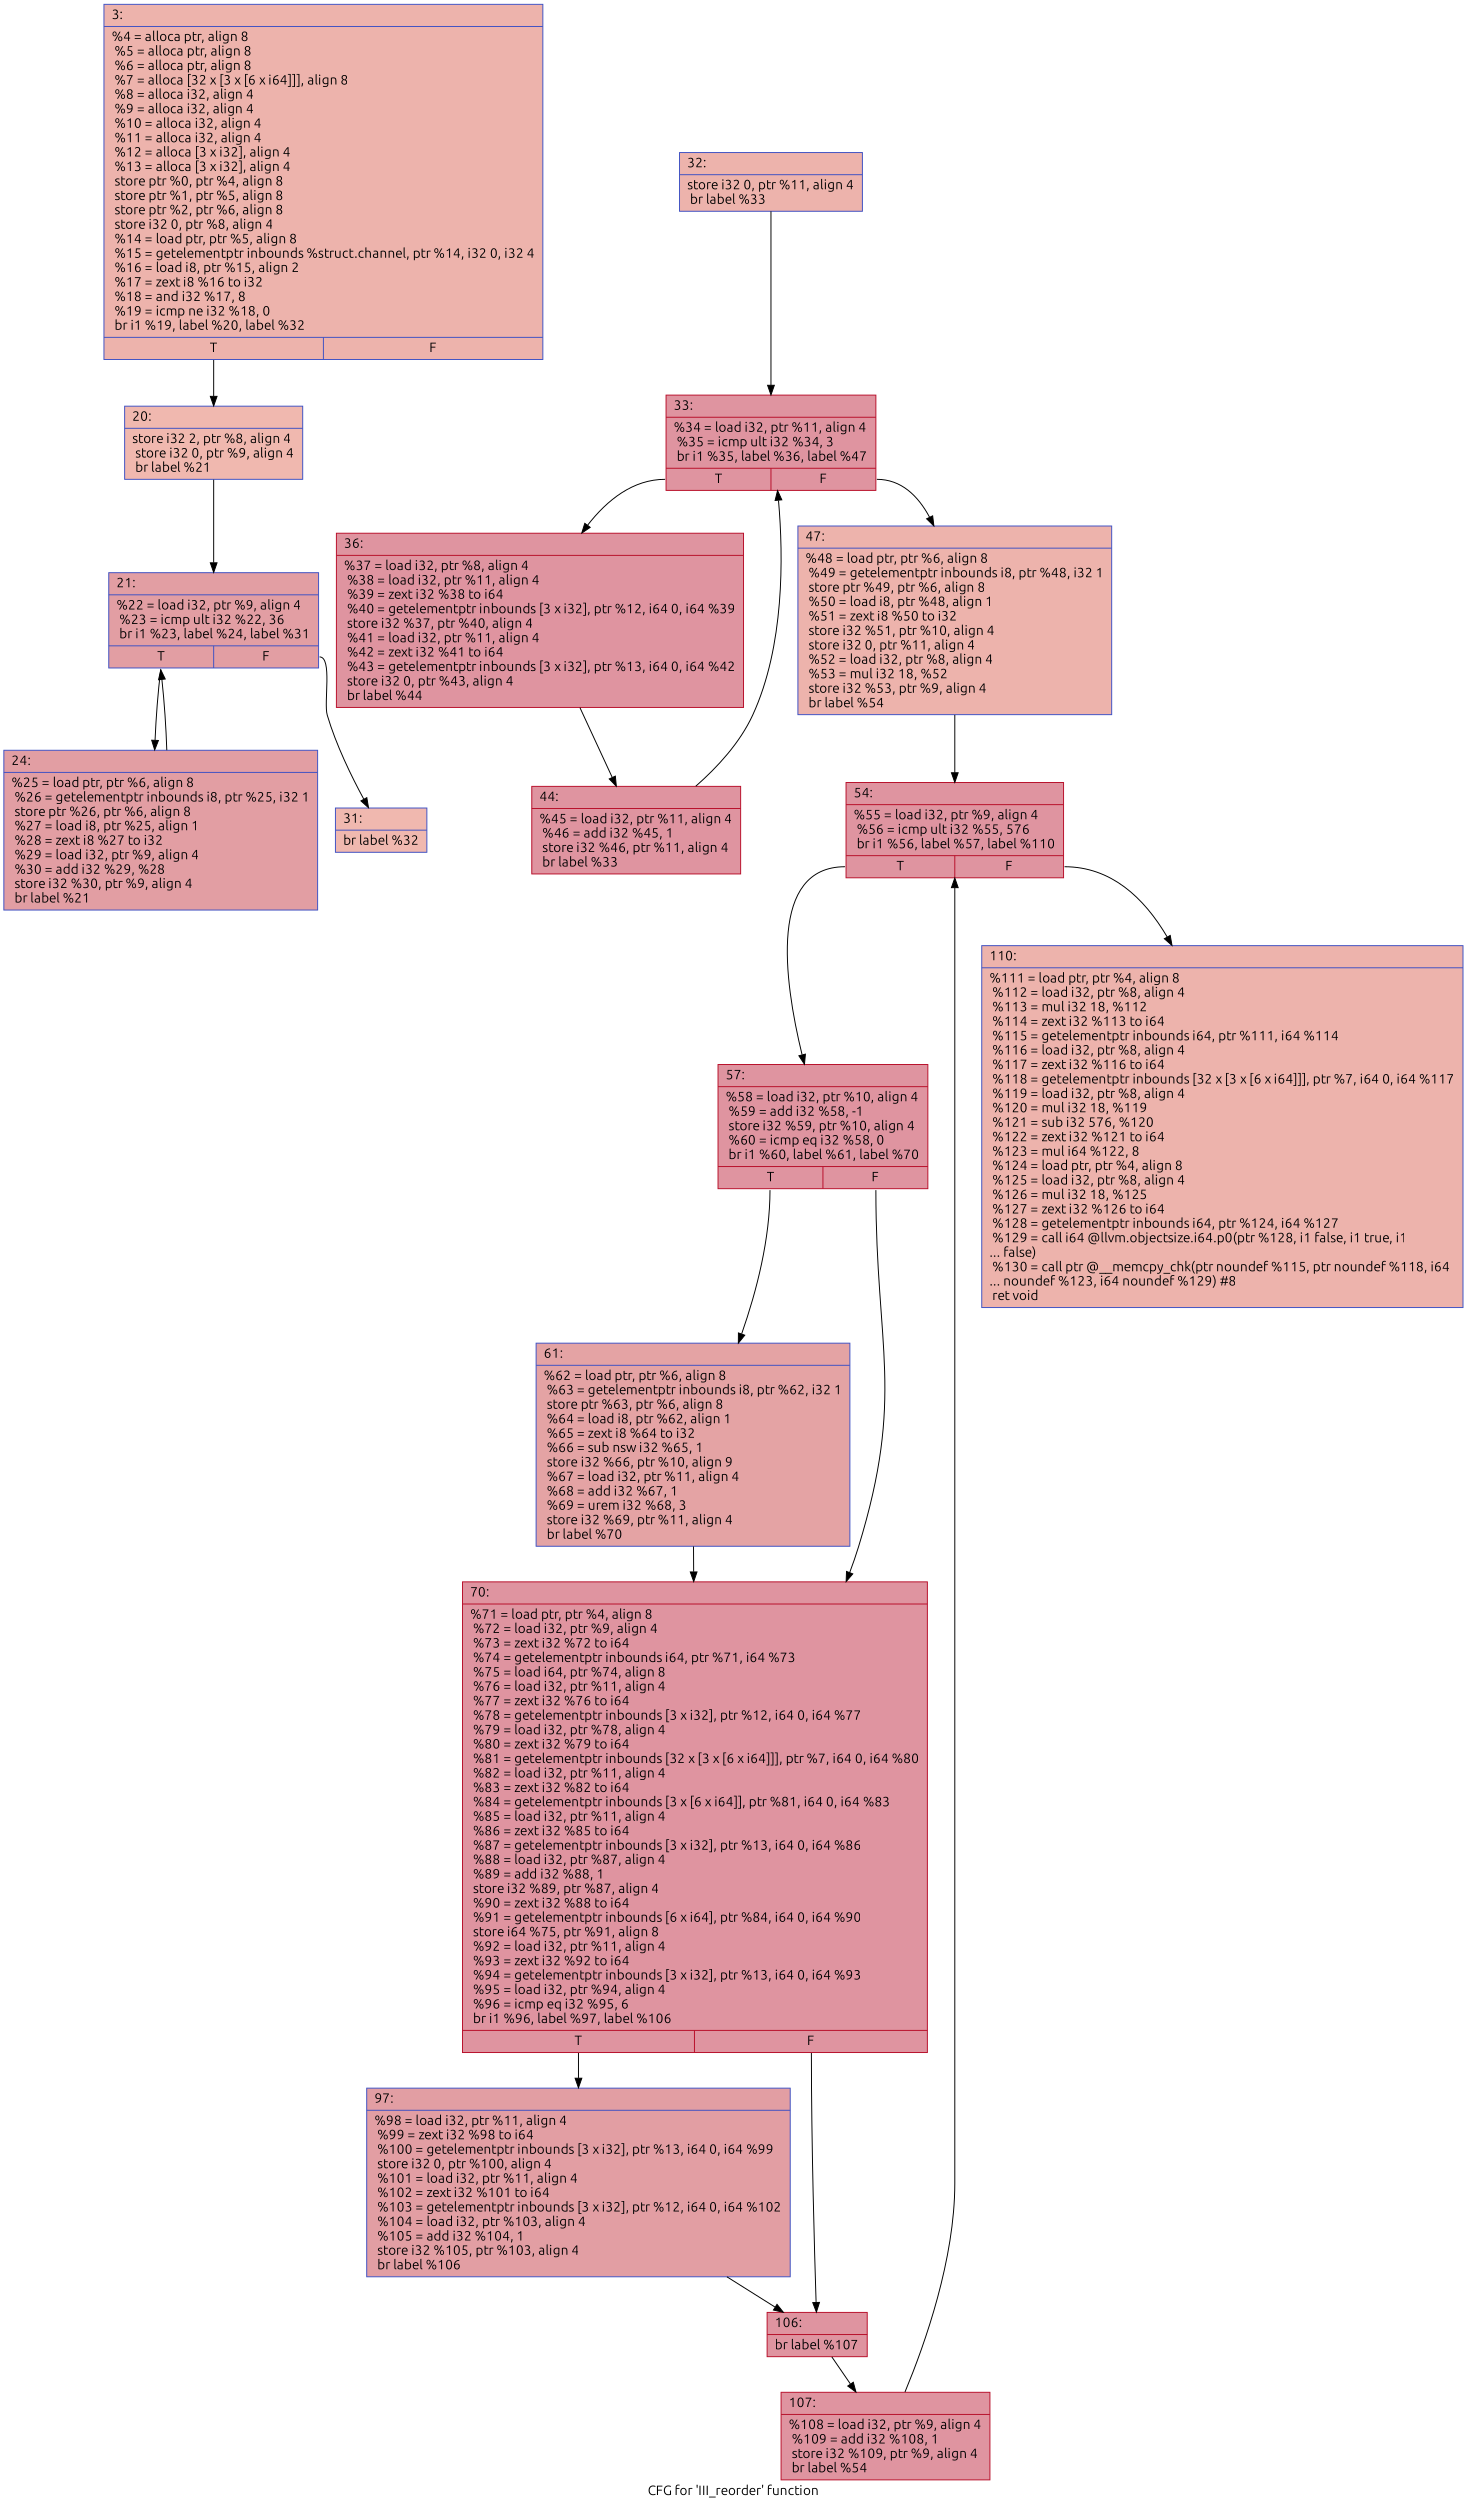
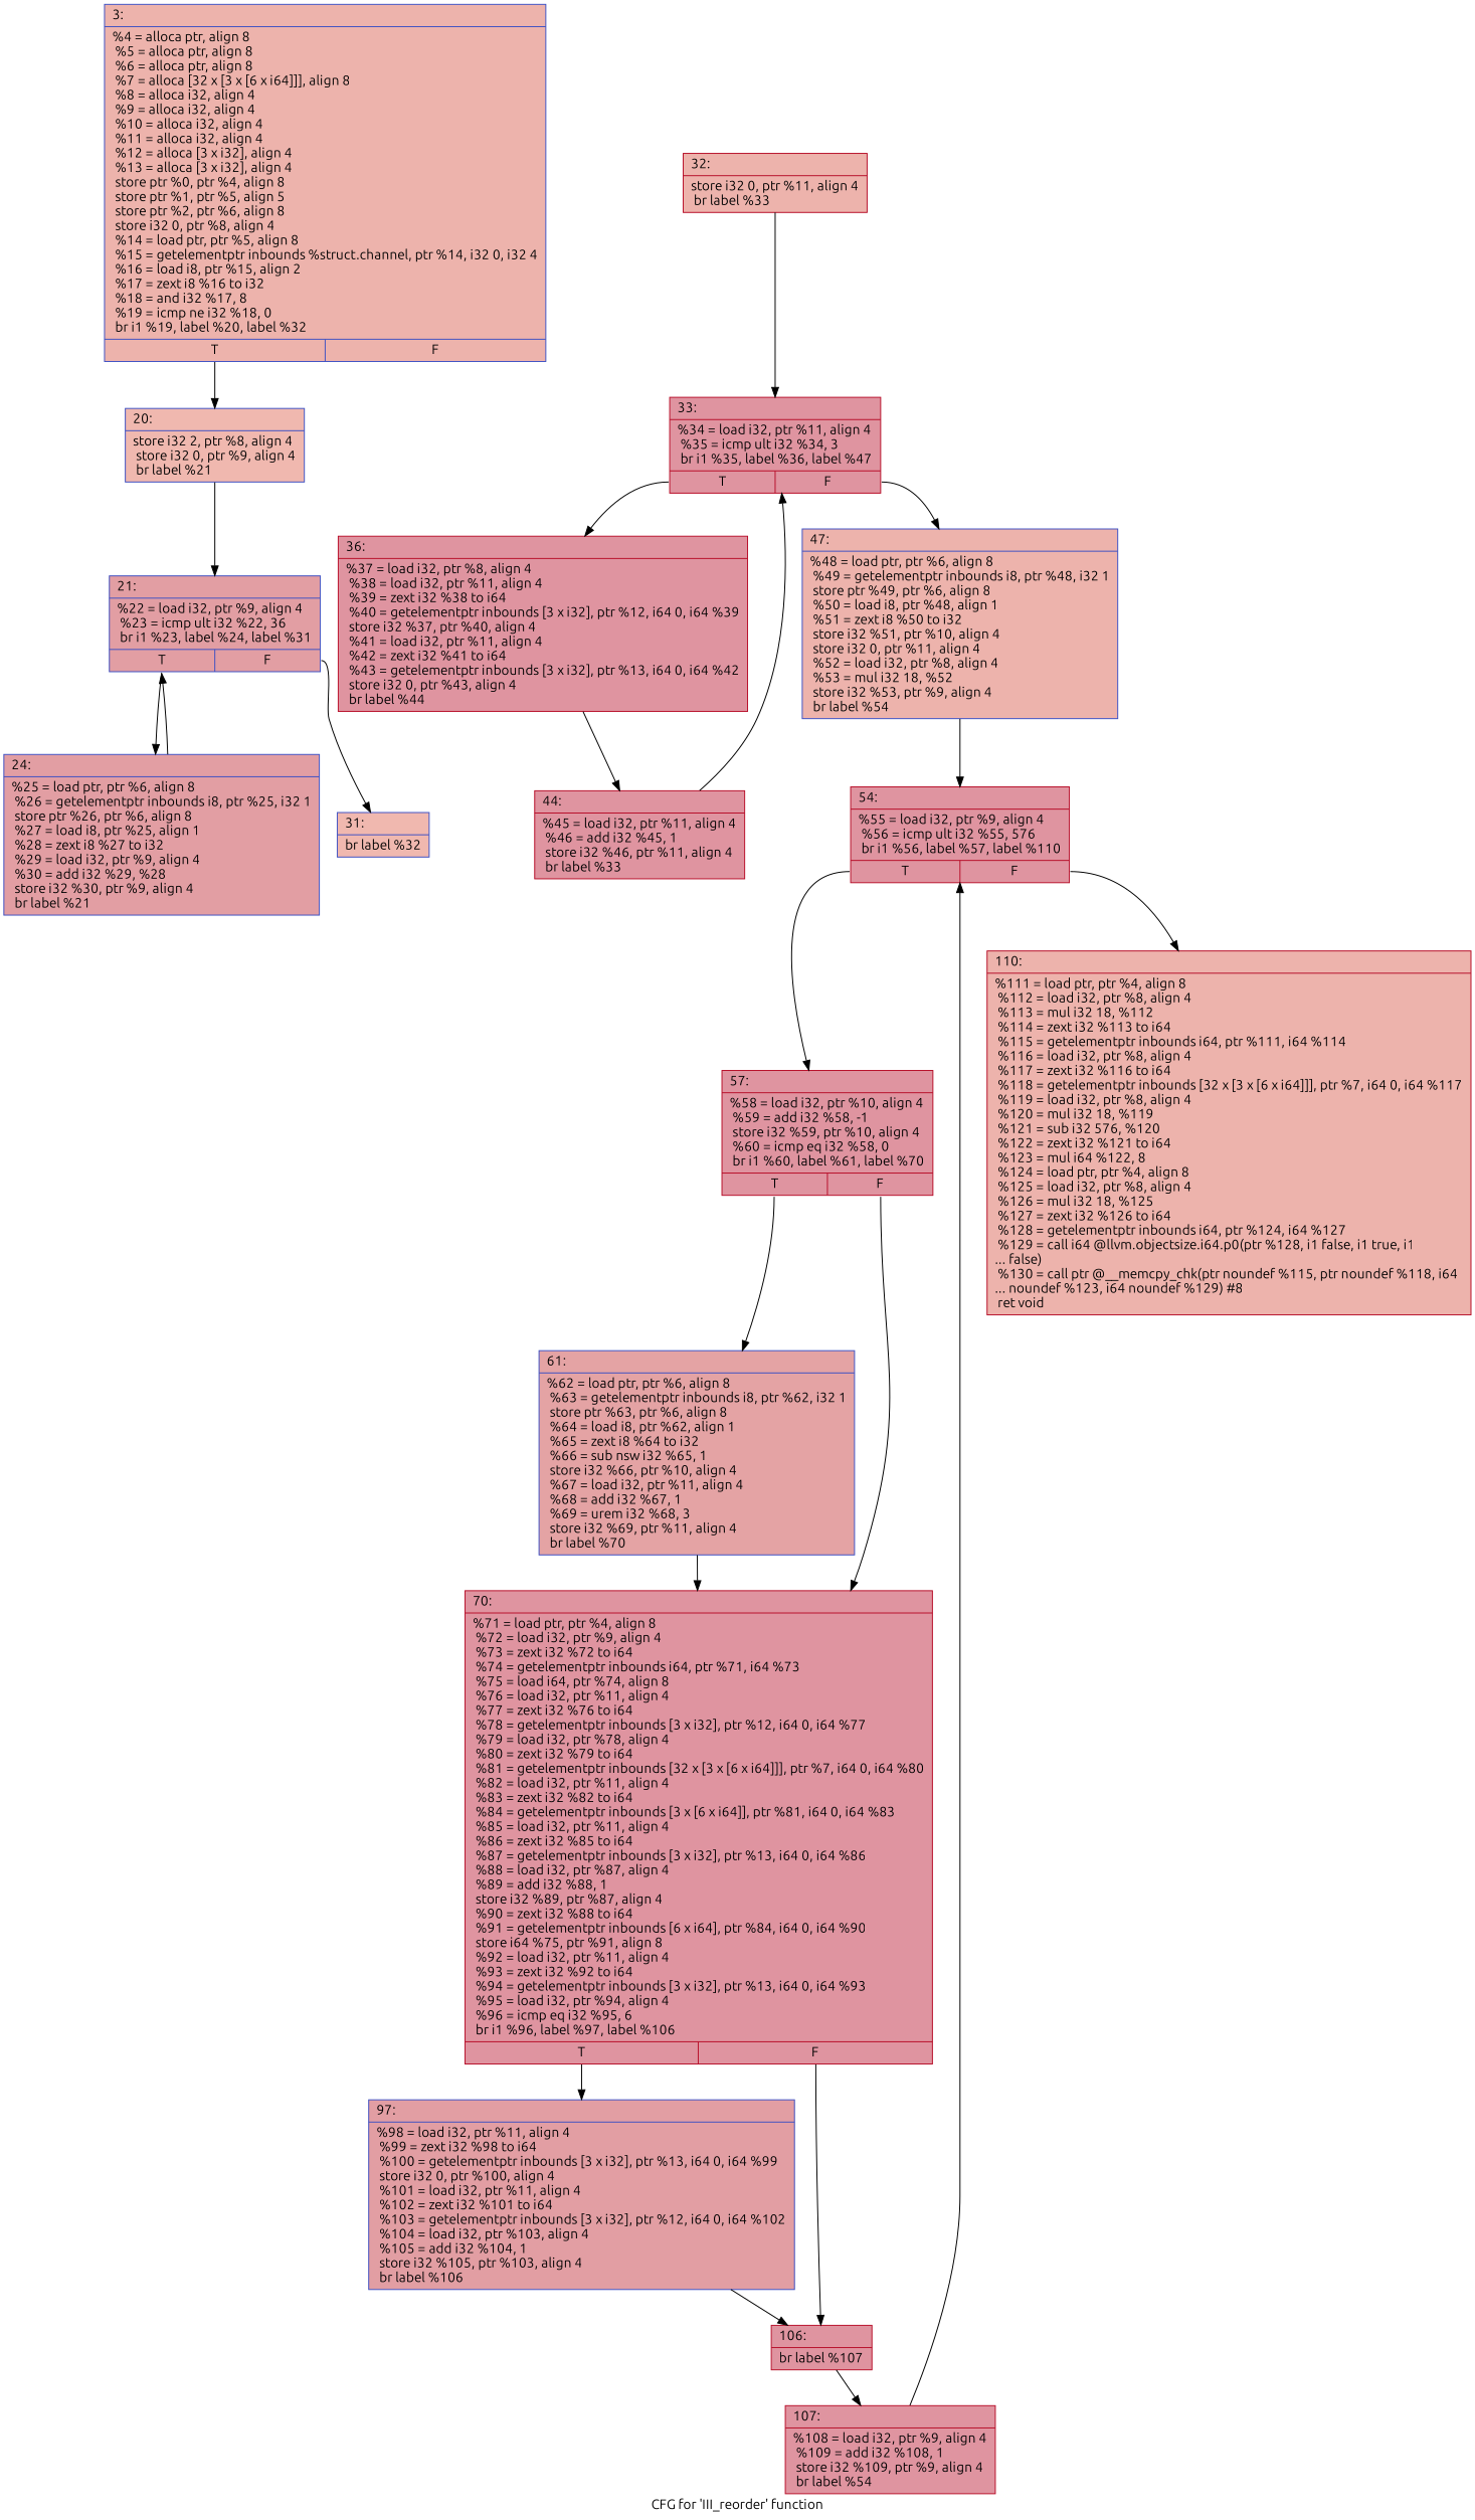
  digraph {
    fontname=Ubuntu
    label="CFG for 'III_reorder' function"
    node [color="#3d50c3ff" fillcolor="#b70d2870" fontname=Ubuntu shape=record style=filled]
    edge [fontname=Ubuntu]
-   n1 [fillcolor="#d6524470" label="{3:\l|  %4 = alloca ptr, align 8\l  %5 = alloca ptr, align 8\l  %6 = alloca ptr, align 8\l  %7 = alloca [32 x [3 x [6 x i64]]], align 8\l  %8 = alloca i32, align 4\l  %9 = alloca i32, align 4\l  %10 = alloca i32, align 4\l  %11 = alloca i32, align 4\l  %12 = alloca [3 x i32], align 4\l  %13 = alloca [3 x i32], align 4\l  store ptr %0, ptr %4, align 8\l  store ptr %1, ptr %5, align 8\l  store ptr %2, ptr %6, align 8\l  store i32 0, ptr %8, align 4\l  %14 = load ptr, ptr %5, align 8\l  %15 = getelementptr inbounds %struct.channel, ptr %14, i32 0, i32 4\l  %16 = load i8, ptr %15, align 2\l  %17 = zext i8 %16 to i32\l  %18 = and i32 %17, 8\l  %19 = icmp ne i32 %18, 0\l  br i1 %19, label %20, label %32\l|{<s0>T|<s1>F}}"]
+   n1 [fillcolor="#d6524470" label="{3:\l|  %4 = alloca ptr, align 8\l  %5 = alloca ptr, align 8\l  %6 = alloca ptr, align 8\l  %7 = alloca [32 x [3 x [6 x i64]]], align 8\l  %8 = alloca i32, align 4\l  %9 = alloca i32, align 4\l  %10 = alloca i32, align 4\l  %11 = alloca i32, align 4\l  %12 = alloca [3 x i32], align 4\l  %13 = alloca [3 x i32], align 4\l  store ptr %0, ptr %4, align 8\l  store ptr %1, ptr %5, align 5\l  store ptr %2, ptr %6, align 8\l  store i32 0, ptr %8, align 4\l  %14 = load ptr, ptr %5, align 8\l  %15 = getelementptr inbounds %struct.channel, ptr %14, i32 0, i32 4\l  %16 = load i8, ptr %15, align 2\l  %17 = zext i8 %16 to i32\l  %18 = and i32 %17, 8\l  %19 = icmp ne i32 %18, 0\l  br i1 %19, label %20, label %32\l|{<s0>T|<s1>F}}"]
    n2 [fillcolor="#dc5d4a70" label="{20:\l|  store i32 2, ptr %8, align 4\l  store i32 0, ptr %9, align 4\l  br label %21\l}"]
    n3 [fillcolor="#be242e70" label="{21:\l|  %22 = load i32, ptr %9, align 4\l  %23 = icmp ult i32 %22, 36\l  br i1 %23, label %24, label %31\l|{<s0>T|<s1>F}}"]
-   n4 [fillcolor="#d6524470" label="{32:\l|  store i32 0, ptr %11, align 4\l  br label %33\l}"]
+   n4 [color="#b70d28ff" fillcolor="#d6524470" label="{32:\l|  store i32 0, ptr %11, align 4\l  br label %33\l}"]
    n5 [color="#b70d28ff" label="{33:\l|  %34 = load i32, ptr %11, align 4\l  %35 = icmp ult i32 %34, 3\l  br i1 %35, label %36, label %47\l|{<s0>T|<s1>F}}"]
    n6 [fillcolor="#be242e70" label="{24:\l|  %25 = load ptr, ptr %6, align 8\l  %26 = getelementptr inbounds i8, ptr %25, i32 1\l  store ptr %26, ptr %6, align 8\l  %27 = load i8, ptr %25, align 1\l  %28 = zext i8 %27 to i32\l  %29 = load i32, ptr %9, align 4\l  %30 = add i32 %29, %28\l  store i32 %30, ptr %9, align 4\l  br label %21\l}"]
    n7 [fillcolor="#dc5d4a70" label="{31:\l|  br label %32\l}"]
    n8 [color="#b70d28ff" label="{36:\l|  %37 = load i32, ptr %8, align 4\l  %38 = load i32, ptr %11, align 4\l  %39 = zext i32 %38 to i64\l  %40 = getelementptr inbounds [3 x i32], ptr %12, i64 0, i64 %39\l  store i32 %37, ptr %40, align 4\l  %41 = load i32, ptr %11, align 4\l  %42 = zext i32 %41 to i64\l  %43 = getelementptr inbounds [3 x i32], ptr %13, i64 0, i64 %42\l  store i32 0, ptr %43, align 4\l  br label %44\l}"]
    n9 [fillcolor="#d6524470" label="{47:\l|  %48 = load ptr, ptr %6, align 8\l  %49 = getelementptr inbounds i8, ptr %48, i32 1\l  store ptr %49, ptr %6, align 8\l  %50 = load i8, ptr %48, align 1\l  %51 = zext i8 %50 to i32\l  store i32 %51, ptr %10, align 4\l  store i32 0, ptr %11, align 4\l  %52 = load i32, ptr %8, align 4\l  %53 = mul i32 18, %52\l  store i32 %53, ptr %9, align 4\l  br label %54\l}"]
    n10 [color="#b70d28ff" label="{44:\l|  %45 = load i32, ptr %11, align 4\l  %46 = add i32 %45, 1\l  store i32 %46, ptr %11, align 4\l  br label %33\l}"]
    n11 [color="#b70d28ff" label="{54:\l|  %55 = load i32, ptr %9, align 4\l  %56 = icmp ult i32 %55, 576\l  br i1 %56, label %57, label %110\l|{<s0>T|<s1>F}}"]
    n12 [color="#b70d28ff" label="{57:\l|  %58 = load i32, ptr %10, align 4\l  %59 = add i32 %58, -1\l  store i32 %59, ptr %10, align 4\l  %60 = icmp eq i32 %58, 0\l  br i1 %60, label %61, label %70\l|{<s0>T|<s1>F}}"]
-   n13 [fillcolor="#d6524470" label="{110:\l|  %111 = load ptr, ptr %4, align 8\l  %112 = load i32, ptr %8, align 4\l  %113 = mul i32 18, %112\l  %114 = zext i32 %113 to i64\l  %115 = getelementptr inbounds i64, ptr %111, i64 %114\l  %116 = load i32, ptr %8, align 4\l  %117 = zext i32 %116 to i64\l  %118 = getelementptr inbounds [32 x [3 x [6 x i64]]], ptr %7, i64 0, i64 %117\l  %119 = load i32, ptr %8, align 4\l  %120 = mul i32 18, %119\l  %121 = sub i32 576, %120\l  %122 = zext i32 %121 to i64\l  %123 = mul i64 %122, 8\l  %124 = load ptr, ptr %4, align 8\l  %125 = load i32, ptr %8, align 4\l  %126 = mul i32 18, %125\l  %127 = zext i32 %126 to i64\l  %128 = getelementptr inbounds i64, ptr %124, i64 %127\l  %129 = call i64 @llvm.objectsize.i64.p0(ptr %128, i1 false, i1 true, i1\l... false)\l  %130 = call ptr @__memcpy_chk(ptr noundef %115, ptr noundef %118, i64\l... noundef %123, i64 noundef %129) #8\l  ret void\l}"]
-   n14 [fillcolor="#c32e3170" label="{61:\l|  %62 = load ptr, ptr %6, align 8\l  %63 = getelementptr inbounds i8, ptr %62, i32 1\l  store ptr %63, ptr %6, align 8\l  %64 = load i8, ptr %62, align 1\l  %65 = zext i8 %64 to i32\l  %66 = sub nsw i32 %65, 1\l  store i32 %66, ptr %10, align 9\l  %67 = load i32, ptr %11, align 4\l  %68 = add i32 %67, 1\l  %69 = urem i32 %68, 3\l  store i32 %69, ptr %11, align 4\l  br label %70\l}"]
+   n13 [color="#b70d28ff" fillcolor="#d6524470" label="{110:\l|  %111 = load ptr, ptr %4, align 8\l  %112 = load i32, ptr %8, align 4\l  %113 = mul i32 18, %112\l  %114 = zext i32 %113 to i64\l  %115 = getelementptr inbounds i64, ptr %111, i64 %114\l  %116 = load i32, ptr %8, align 4\l  %117 = zext i32 %116 to i64\l  %118 = getelementptr inbounds [32 x [3 x [6 x i64]]], ptr %7, i64 0, i64 %117\l  %119 = load i32, ptr %8, align 4\l  %120 = mul i32 18, %119\l  %121 = sub i32 576, %120\l  %122 = zext i32 %121 to i64\l  %123 = mul i64 %122, 8\l  %124 = load ptr, ptr %4, align 8\l  %125 = load i32, ptr %8, align 4\l  %126 = mul i32 18, %125\l  %127 = zext i32 %126 to i64\l  %128 = getelementptr inbounds i64, ptr %124, i64 %127\l  %129 = call i64 @llvm.objectsize.i64.p0(ptr %128, i1 false, i1 true, i1\l... false)\l  %130 = call ptr @__memcpy_chk(ptr noundef %115, ptr noundef %118, i64\l... noundef %123, i64 noundef %129) #8\l  ret void\l}"]
+   n14 [fillcolor="#c32e3170" label="{61:\l|  %62 = load ptr, ptr %6, align 8\l  %63 = getelementptr inbounds i8, ptr %62, i32 1\l  store ptr %63, ptr %6, align 8\l  %64 = load i8, ptr %62, align 1\l  %65 = zext i8 %64 to i32\l  %66 = sub nsw i32 %65, 1\l  store i32 %66, ptr %10, align 4\l  %67 = load i32, ptr %11, align 4\l  %68 = add i32 %67, 1\l  %69 = urem i32 %68, 3\l  store i32 %69, ptr %11, align 4\l  br label %70\l}"]
    n15 [color="#b70d28ff" label="{70:\l|  %71 = load ptr, ptr %4, align 8\l  %72 = load i32, ptr %9, align 4\l  %73 = zext i32 %72 to i64\l  %74 = getelementptr inbounds i64, ptr %71, i64 %73\l  %75 = load i64, ptr %74, align 8\l  %76 = load i32, ptr %11, align 4\l  %77 = zext i32 %76 to i64\l  %78 = getelementptr inbounds [3 x i32], ptr %12, i64 0, i64 %77\l  %79 = load i32, ptr %78, align 4\l  %80 = zext i32 %79 to i64\l  %81 = getelementptr inbounds [32 x [3 x [6 x i64]]], ptr %7, i64 0, i64 %80\l  %82 = load i32, ptr %11, align 4\l  %83 = zext i32 %82 to i64\l  %84 = getelementptr inbounds [3 x [6 x i64]], ptr %81, i64 0, i64 %83\l  %85 = load i32, ptr %11, align 4\l  %86 = zext i32 %85 to i64\l  %87 = getelementptr inbounds [3 x i32], ptr %13, i64 0, i64 %86\l  %88 = load i32, ptr %87, align 4\l  %89 = add i32 %88, 1\l  store i32 %89, ptr %87, align 4\l  %90 = zext i32 %88 to i64\l  %91 = getelementptr inbounds [6 x i64], ptr %84, i64 0, i64 %90\l  store i64 %75, ptr %91, align 8\l  %92 = load i32, ptr %11, align 4\l  %93 = zext i32 %92 to i64\l  %94 = getelementptr inbounds [3 x i32], ptr %13, i64 0, i64 %93\l  %95 = load i32, ptr %94, align 4\l  %96 = icmp eq i32 %95, 6\l  br i1 %96, label %97, label %106\l|{<s0>T|<s1>F}}"]
    n16 [fillcolor="#be242e70" label="{97:\l|  %98 = load i32, ptr %11, align 4\l  %99 = zext i32 %98 to i64\l  %100 = getelementptr inbounds [3 x i32], ptr %13, i64 0, i64 %99\l  store i32 0, ptr %100, align 4\l  %101 = load i32, ptr %11, align 4\l  %102 = zext i32 %101 to i64\l  %103 = getelementptr inbounds [3 x i32], ptr %12, i64 0, i64 %102\l  %104 = load i32, ptr %103, align 4\l  %105 = add i32 %104, 1\l  store i32 %105, ptr %103, align 4\l  br label %106\l}"]
    n17 [color="#b70d28ff" label="{106:\l|  br label %107\l}"]
    n18 [color="#b70d28ff" label="{107:\l|  %108 = load i32, ptr %9, align 4\l  %109 = add i32 %108, 1\l  store i32 %109, ptr %9, align 4\l  br label %54\l}"]
    n1 -> n2 [tailport=s0]
    n2 -> n3
    n3 -> n6 [tailport=s0]
    n3 -> n7 [tailport=s1]
    n4 -> n5
    n5 -> n8 [tailport=s0]
    n5 -> n9 [tailport=s1]
    n6 -> n3
    n8 -> n10
    n9 -> n11
    n10 -> n5
    n11 -> n12 [tailport=s0]
    n11 -> n13 [tailport=s1]
    n12 -> n14 [tailport=s0]
    n12 -> n15 [tailport=s1]
    n14 -> n15
    n15 -> n16 [tailport=s0]
    n15 -> n17 [tailport=s1]
    n16 -> n17
    n17 -> n18
    n18 -> n11
  }
